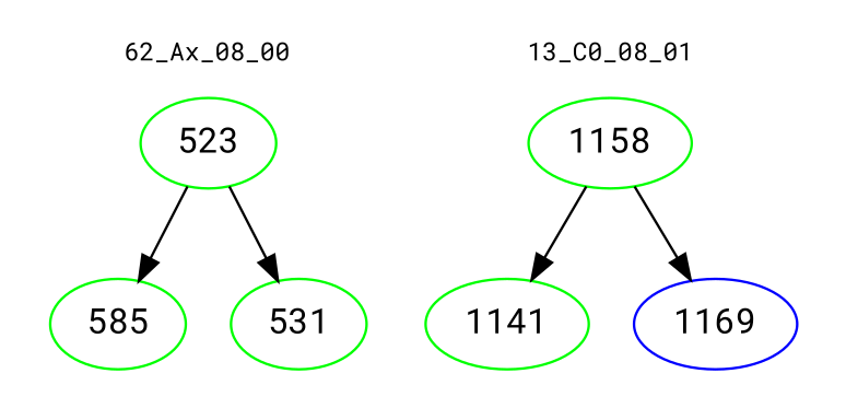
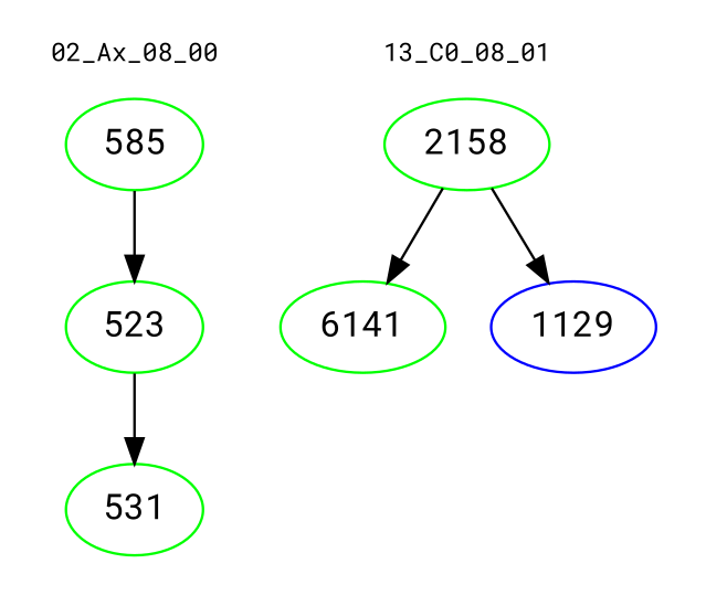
  digraph {
    fontname="Roboto Mono"
    node [color=green fontname="Roboto Mono"]
    edge [color=black fontname="Roboto Mono"]
    n1 [label=523]
    n2 [label=585]
    n3 [label=531]
-   n4 [label=1158]
-   n5 [label=1141]
-   n6 [color=blue label=1169]
+   n4 [label=2158]
+   n5 [label=6141]
+   n6 [color=blue label=1129]
    subgraph cluster_1 {
      color=white
      fontsize=10
-     label="62_Ax_08_00"
+     label="02_Ax_08_00"
      n1
      n2
      n3
    }
    subgraph cluster_2 {
      color=white
      fontsize=10
      label="13_C0_08_01"
      n4
      n5
      n6
    }
-   n1 -> n2
+   n2 -> n1
    n1 -> n3
    n4 -> n5
    n4 -> n6
  }
